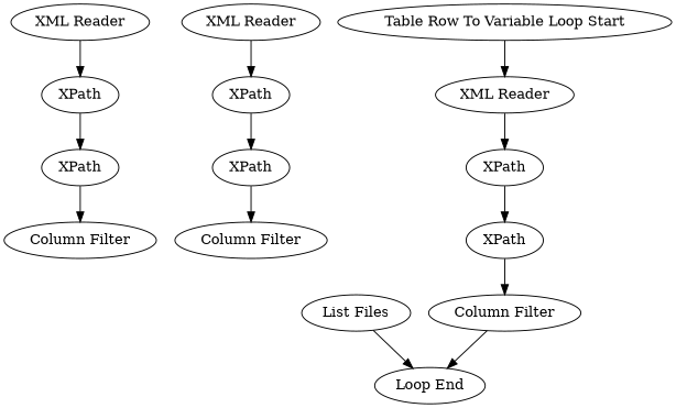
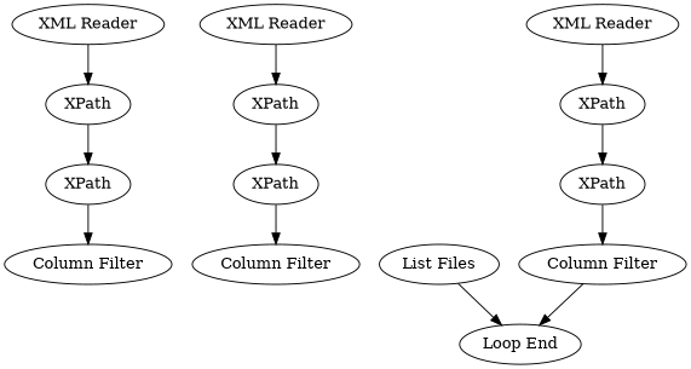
  digraph {
    rankdir=TB
    n1 [label="XML Reader"]
    n2 [label=XPath]
    n3 [label=XPath]
    n4 [label="Column Filter"]
    n5 [label="XML Reader"]
    n6 [label=XPath]
    n7 [label=XPath]
    n8 [label="Column Filter"]
    n9 [label="List Files"]
    n10 [label="Loop End"]
-   n11 [label="Table Row To Variable Loop Start"]
    n12 [label="XML Reader"]
    n13 [label=XPath]
    n14 [label=XPath]
    n15 [label="Column Filter"]
    n1 -> n2
    n2 -> n3
    n3 -> n4
    n5 -> n6
    n6 -> n7
    n7 -> n8
    n9 -> n10
-   n11 -> n12
    n12 -> n13
    n13 -> n14
    n14 -> n15
    n15 -> n10
  }
